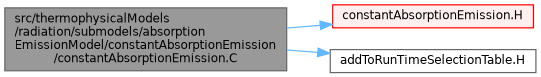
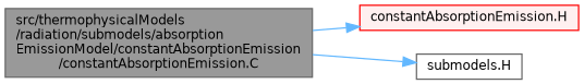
  digraph {
    rankdir=LR
    node [fontname=Helvetica fontsize=10 shape=box style=filled]
    edge [color=steelblue1 fontname=Helvetica fontsize=10 labelfontname=Helvetica labelfontsize=10 style=solid]
    n1 [color=gray40 fillcolor=grey60 fontcolor=black height=0.2 label="src/thermophysicalModels\l/radiation/submodels/absorption\lEmissionModel/constantAbsorptionEmission\l/constantAbsorptionEmission.C" width=0.4]
    n2 [color=red fillcolor="#FFF0F0" height=0.2 label="constantAbsorptionEmission.H" width=0.4]
-   n3 [color=grey40 fillcolor=white height=0.2 label="addToRunTimeSelectionTable.H" width=0.4]
+   n3 [color=grey40 fillcolor=white height=0.2 label="submodels.H" width=0.4]
    n1 -> n2
    n1 -> n3
  }
